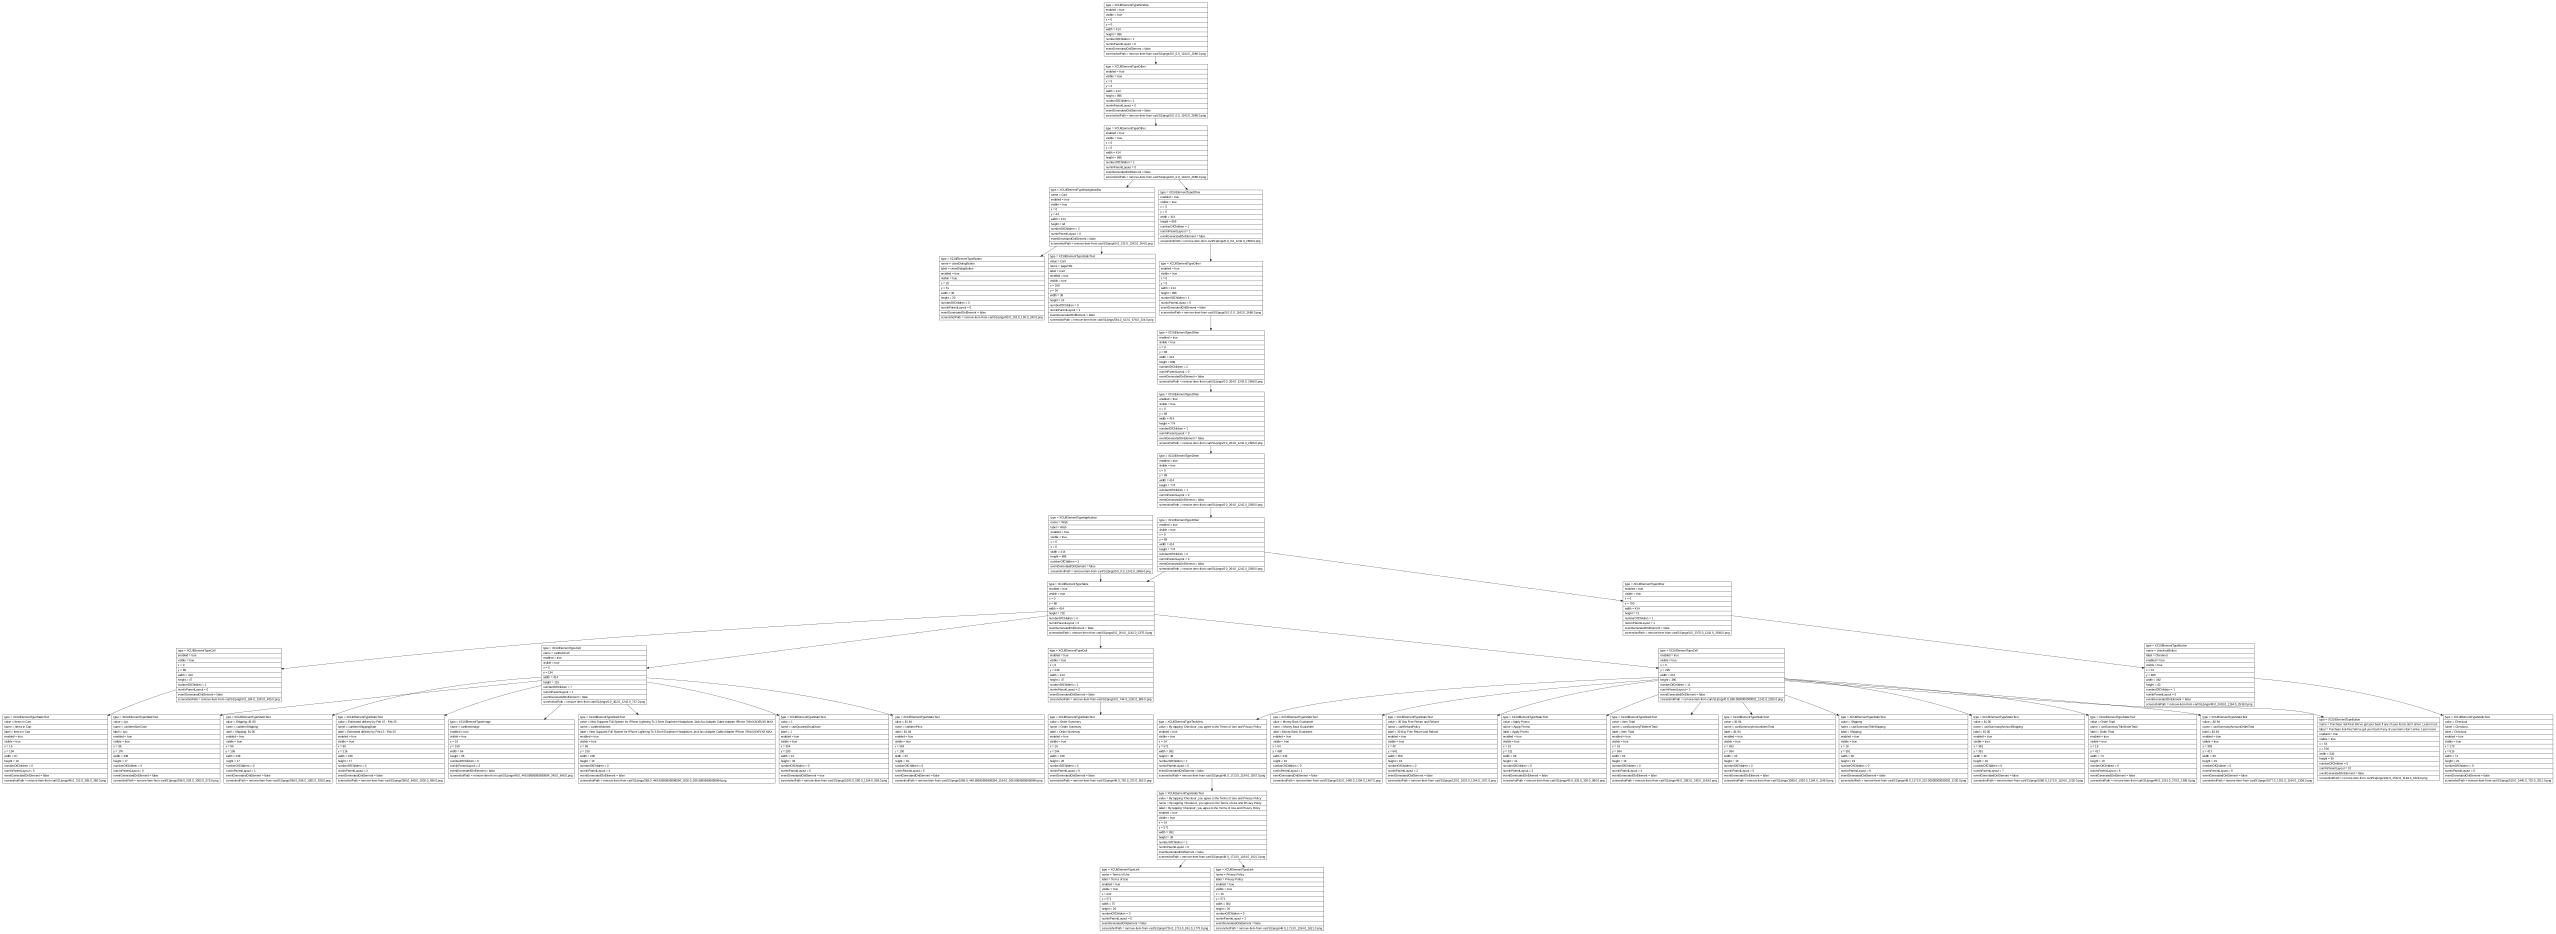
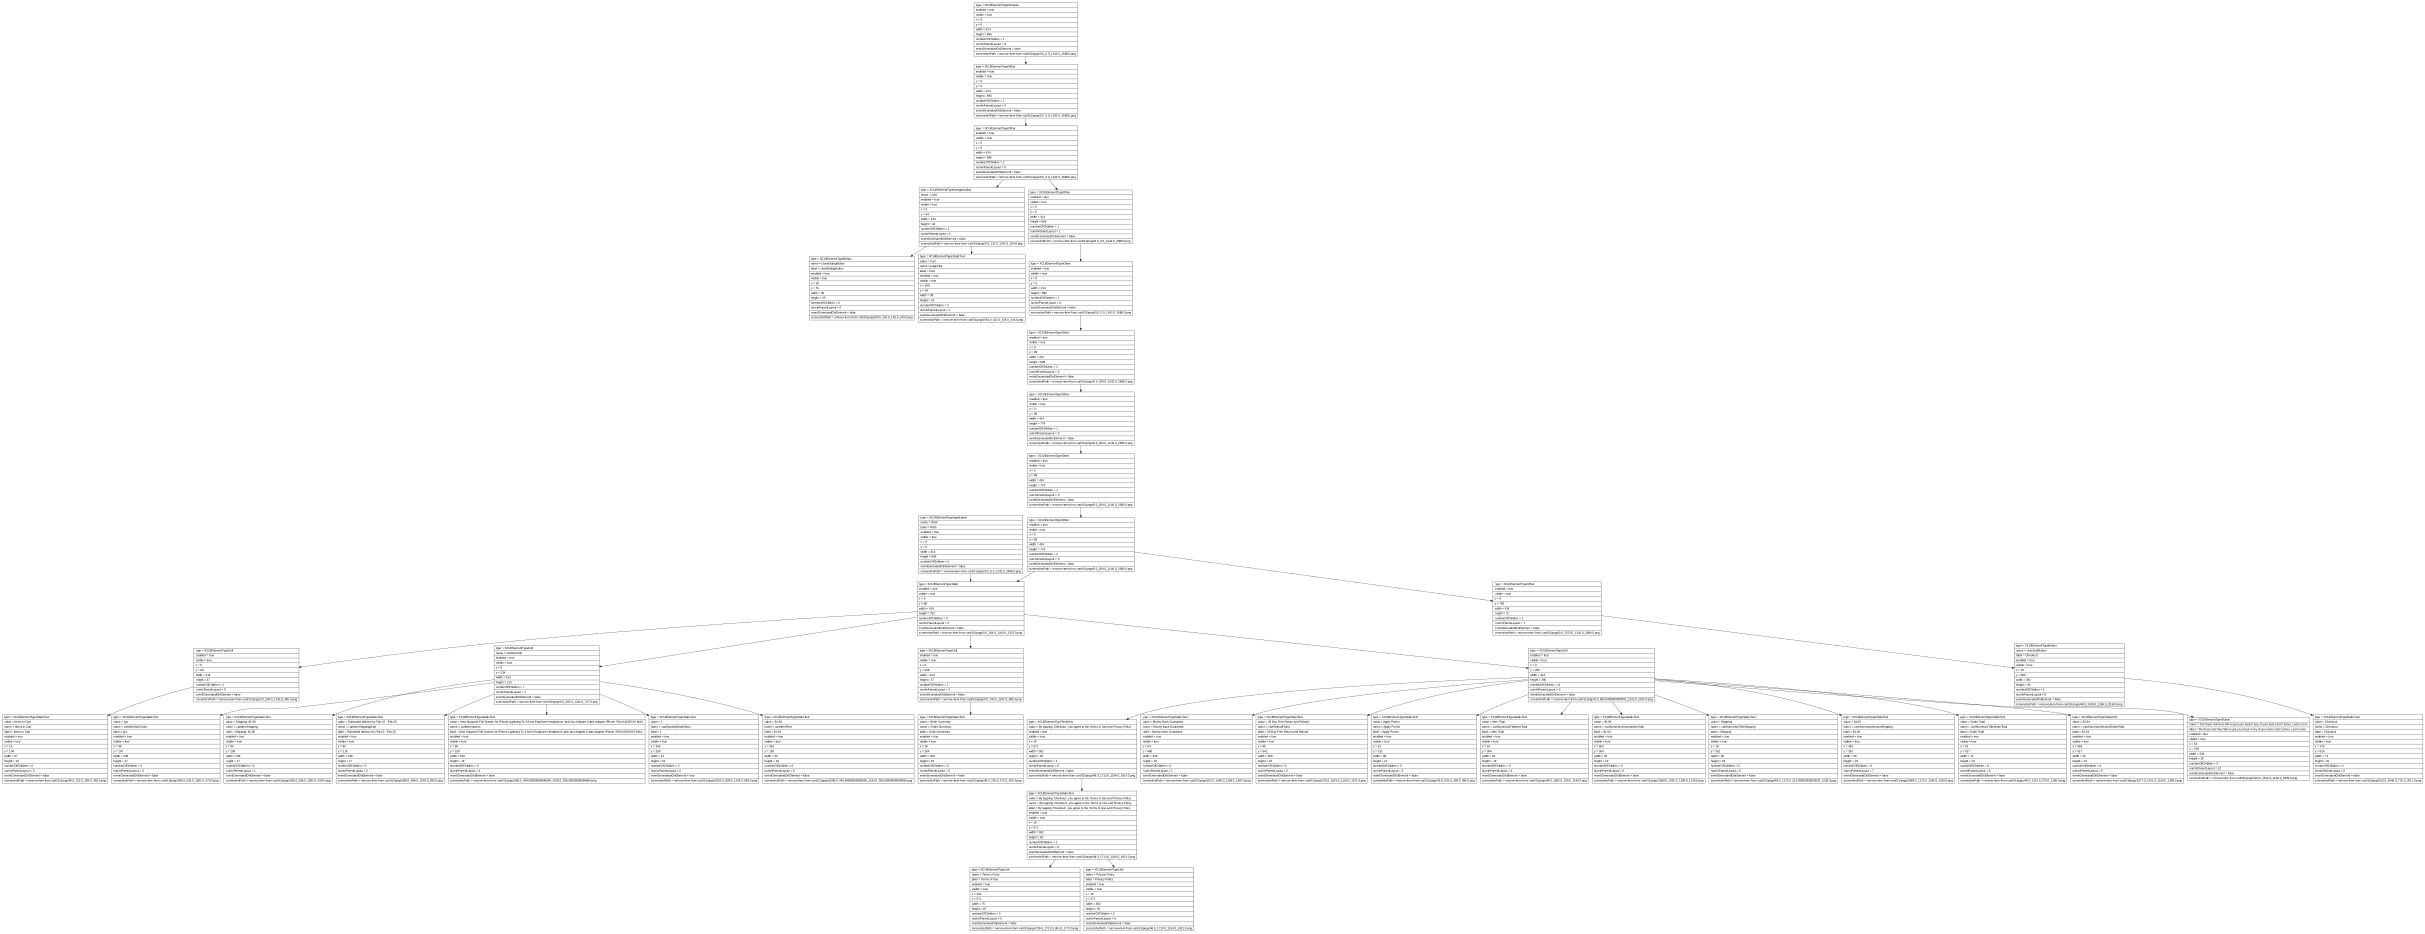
  digraph {
    node [fontname=Arial shape=record]
    n1 [label="{type = XCUIElementTypeApplication\l|name = Wish\l|label = Wish\l|enabled = true\l|visible = true\l|x = 0\l|y = 0\l|width = 414\l|height = 896\l|numberOfChildren = 2\l|eventGeneratedOnElement = false \l|screenshotPath = remove-item-from-cart/S1/pngs/0.0_0.0_1242.0_2688.0.png\l}"]
    n2 [label="{type = XCUIElementTypeTable\l|enabled = true\l|visible = true\l|x = 0\l|y = 88\l|width = 414\l|height = 702\l|numberOfChildren = 4\l|numInParentLayout = 0\l|eventGeneratedOnElement = false \l|screenshotPath = remove-item-from-cart/S1/pngs/0.0_264.0_1242.0_2370.0.png\l}"]
    n3 [label="{type = XCUIElementTypeWindow\l|enabled = true\l|visible = true\l|x = 0\l|y = 0\l|width = 414\l|height = 896\l|numberOfChildren = 1\l|numInParentLayout = 0\l|eventGeneratedOnElement = false \l|screenshotPath = remove-item-from-cart/S1/pngs/0.0_0.0_1242.0_2688.0.png\l}"]
    n4 [label="{type = XCUIElementTypeOther\l|enabled = true\l|visible = true\l|x = 0\l|y = 0\l|width = 414\l|height = 896\l|numberOfChildren = 1\l|numInParentLayout = 0\l|eventGeneratedOnElement = false \l|screenshotPath = remove-item-from-cart/S1/pngs/0.0_0.0_1242.0_2688.0.png\l}"]
    n5 [label="{type = XCUIElementTypeOther\l|enabled = true\l|visible = true\l|x = 0\l|y = 0\l|width = 414\l|height = 896\l|numberOfChildren = 2\l|numInParentLayout = 0\l|eventGeneratedOnElement = false \l|screenshotPath = remove-item-from-cart/S1/pngs/0.0_0.0_1242.0_2688.0.png\l}"]
    n6 [label="{type = XCUIElementTypeNavigationBar\l|name = Cart\l|enabled = true\l|visible = true\l|x = 0\l|y = 44\l|width = 414\l|height = 44\l|numberOfChildren = 2\l|numInParentLayout = 0\l|eventGeneratedOnElement = false \l|screenshotPath = remove-item-from-cart/S1/pngs/0.0_132.0_1242.0_264.0.png\l}"]
    n7 [label="{type = XCUIElementTypeOther\l|enabled = true\l|visible = true\l|x = 0\l|y = 0\l|width = 414\l|height = 896\l|numberOfChildren = 1\l|numInParentLayout = 1\l|eventGeneratedOnElement = false \l|screenshotPath = remove-item-from-cart/S1/pngs/0.0_0.0_1242.0_2688.0.png\l}"]
    n8 [label="{type = XCUIElementTypeButton\l|name = closeDialogButton\l|label = closeDialogButton\l|enabled = true\l|visible = true\l|x = 20\l|y = 51\l|width = 30\l|height = 30\l|numberOfChildren = 0\l|numInParentLayout = 0\l|eventGeneratedOnElement = false \l|screenshotPath = remove-item-from-cart/S1/pngs/60.0_153.0_150.0_243.0.png\l}"]
    n9 [label="{type = XCUIElementTypeStaticText\l|value = Cart\l|name = pageTitle\l|label = Cart\l|enabled = true\l|visible = true\l|x = 188\l|y = 54\l|width = 38\l|height = 24\l|numberOfChildren = 0\l|numInParentLayout = 1\l|eventGeneratedOnElement = false \l|screenshotPath = remove-item-from-cart/S1/pngs/564.0_162.0_678.0_234.0.png\l}"]
    n10 [label="{type = XCUIElementTypeOther\l|enabled = true\l|visible = true\l|x = 0\l|y = 0\l|width = 414\l|height = 896\l|numberOfChildren = 1\l|numInParentLayout = 0\l|eventGeneratedOnElement = false \l|screenshotPath = remove-item-from-cart/S1/pngs/0.0_0.0_1242.0_2688.0.png\l}"]
    n11 [label="{type = XCUIElementTypeOther\l|enabled = true\l|visible = true\l|x = 0\l|y = 88\l|width = 414\l|height = 808\l|numberOfChildren = 2\l|numInParentLayout = 0\l|eventGeneratedOnElement = false \l|screenshotPath = remove-item-from-cart/S1/pngs/0.0_264.0_1242.0_2688.0.png\l}"]
    n12 [label="{type = XCUIElementTypeOther\l|enabled = true\l|visible = true\l|x = 0\l|y = 88\l|width = 414\l|height = 774\l|numberOfChildren = 1\l|numInParentLayout = 0\l|eventGeneratedOnElement = false \l|screenshotPath = remove-item-from-cart/S1/pngs/0.0_264.0_1242.0_2586.0.png\l}"]
    n13 [label="{type = XCUIElementTypeOther\l|enabled = true\l|visible = true\l|x = 0\l|y = 88\l|width = 414\l|height = 774\l|numberOfChildren = 1\l|numInParentLayout = 0\l|eventGeneratedOnElement = false \l|screenshotPath = remove-item-from-cart/S1/pngs/0.0_264.0_1242.0_2586.0.png\l}"]
    n14 [label="{type = XCUIElementTypeOther\l|enabled = true\l|visible = true\l|x = 0\l|y = 88\l|width = 414\l|height = 774\l|numberOfChildren = 2\l|numInParentLayout = 0\l|eventGeneratedOnElement = false \l|screenshotPath = remove-item-from-cart/S1/pngs/0.0_264.0_1242.0_2586.0.png\l}"]
    n15 [label="{type = XCUIElementTypeOther\l|enabled = true\l|visible = true\l|x = 0\l|y = 790\l|width = 414\l|height = 72\l|numberOfChildren = 1\l|numInParentLayout = 1\l|eventGeneratedOnElement = false \l|screenshotPath = remove-item-from-cart/S1/pngs/0.0_2370.0_1242.0_2586.0.png\l}"]
    n16 [label="{type = XCUIElementTypeCell\l|enabled = true\l|visible = true\l|x = 0\l|y = 88\l|width = 414\l|height = 47\l|numberOfChildren = 1\l|numInParentLayout = 0\l|eventGeneratedOnElement = false \l|screenshotPath = remove-item-from-cart/S1/pngs/0.0_264.0_1242.0_405.0.png\l}"]
    n17 [label="{type = XCUIElementTypeCell\l|name = cartItemCell\l|enabled = true\l|visible = true\l|x = 0\l|y = 134\l|width = 414\l|height = 115\l|numberOfChildren = 7\l|numInParentLayout = 1\l|eventGeneratedOnElement = false \l|screenshotPath = remove-item-from-cart/S1/pngs/0.0_402.0_1242.0_747.0.png\l}"]
    n18 [label="{type = XCUIElementTypeCell\l|enabled = true\l|visible = true\l|x = 0\l|y = 248\l|width = 414\l|height = 47\l|numberOfChildren = 1\l|numInParentLayout = 2\l|eventGeneratedOnElement = false \l|screenshotPath = remove-item-from-cart/S1/pngs/0.0_744.0_1242.0_885.0.png\l}"]
    n19 [label="{type = XCUIElementTypeCell\l|enabled = true\l|visible = true\l|x = 0\l|y = 295\l|width = 414\l|height = 380\l|numberOfChildren = 11\l|numInParentLayout = 3\l|eventGeneratedOnElement = false \l|screenshotPath = remove-item-from-cart/S1/pngs/0.0_885.0000000000001_1242.0_2025.0.png\l}"]
    n20 [label="{type = XCUIElementTypeButton\l|name = checkoutButton\l|label = Checkout\l|enabled = true\l|visible = true\l|x = 16\l|y = 806\l|width = 382\l|height = 40\l|numberOfChildren = 1\l|numInParentLayout = 0\l|eventGeneratedOnElement = false \l|screenshotPath = remove-item-from-cart/S1/pngs/48.0_2418.0_1194.0_2538.0.png\l}"]
    n21 [label="{type = XCUIElementTypeStaticText\l|value = Items in Cart\l|name = Items in Cart\l|label = Items in Cart\l|enabled = true\l|visible = true\l|x = 16\l|y = 104\l|width = 87\l|height = 19\l|numberOfChildren = 0\l|numInParentLayout = 0\l|eventGeneratedOnElement = false \l|screenshotPath = remove-item-from-cart/S1/pngs/48.0_312.0_309.0_369.0.png\l}"]
    n22 [label="{type = XCUIElementTypeStaticText\l|value = 1pc\l|name = cartItemSizeColor\l|label = 1pc\l|enabled = true\l|visible = true\l|x = 96\l|y = 176\l|width = 238\l|height = 17\l|numberOfChildren = 0\l|numInParentLayout = 0\l|eventGeneratedOnElement = false \l|screenshotPath = remove-item-from-cart/S1/pngs/288.0_528.0_1002.0_579.0.png\l}"]
    n23 [label="{type = XCUIElementTypeStaticText\l|value = Shipping:  $1.00\l|name = cartItemShipping\l|label = Shipping:  $1.00\l|enabled = true\l|visible = true\l|x = 96\l|y = 196\l|width = 238\l|height = 17\l|numberOfChildren = 0\l|numInParentLayout = 1\l|eventGeneratedOnElement = false \l|screenshotPath = remove-item-from-cart/S1/pngs/288.0_588.0_1002.0_639.0.png\l}"]
    n24 [label="{type = XCUIElementTypeStaticText\l|value = Estimated delivery by Feb 15 - Feb 25\l|name = cartItemShippingDate\l|label = Estimated delivery by Feb 15 - Feb 25\l|enabled = true\l|visible = true\l|x = 96\l|y = 216\l|width = 238\l|height = 17\l|numberOfChildren = 0\l|numInParentLayout = 2\l|eventGeneratedOnElement = false \l|screenshotPath = remove-item-from-cart/S1/pngs/288.0_648.0_1002.0_699.0.png\l}"]
-   n25 [label="{type = XCUIElementTypeImage\l|name = cartItemImage\l|enabled = true\l|visible = true\l|x = 16\l|y = 150\l|width = 64\l|height = 66\l|numberOfChildren = 0\l|numInParentLayout = 3\l|eventGeneratedOnElement = false \l|screenshotPath = remove-item-from-cart/S1/pngs/48.0_449.99999999999994_240.0_648.0.png\l}"]
    n26 [label="{type = XCUIElementTypeStaticText\l|value =  New Supports Full System for IPhone Lightning To 3.5mm Earphone Headphone Jack Aux Adapter Cable Adapter IPhone 7/8/x/XS/XR/XS MAX\l|name = cartItemNames\l|label =  New Supports Full System for IPhone Lightning To 3.5mm Earphone Headphone Jack Aux Adapter Cable Adapter IPhone 7/8/x/XS/XR/XS MAX\l|enabled = true\l|visible = true\l|x = 96\l|y = 150\l|width = 238\l|height = 19\l|numberOfChildren = 0\l|numInParentLayout = 4\l|eventGeneratedOnElement = false \l|screenshotPath = remove-item-from-cart/S1/pngs/288.0_449.99999999999994_1002.0_506.99999999999994.png\l}"]
    n27 [label="{type = XCUIElementTypeStaticText\l|value = 1\l|name = cartQuantityDropDown\l|label = 1\l|enabled = true\l|visible = true\l|x = 354\l|y = 200\l|width = 14\l|height = 33\l|numberOfChildren = 0\l|numInParentLayout = 5\l|eventGeneratedOnElement = true \l|screenshotPath = remove-item-from-cart/S1/pngs/1062.0_600.0_1104.0_699.0.png\l}"]
    n28 [label="{type = XCUIElementTypeStaticText\l|value = $1.94\l|name = cartItemPrice\l|label = $1.94\l|enabled = true\l|visible = true\l|x = 363\l|y = 150\l|width = 35\l|height = 19\l|numberOfChildren = 0\l|numInParentLayout = 6\l|eventGeneratedOnElement = false \l|screenshotPath = remove-item-from-cart/S1/pngs/1089.0_449.99999999999994_1194.0_506.99999999999994.png\l}"]
    n29 [label="{type = XCUIElementTypeStaticText\l|value = Order Summary\l|name = Order Summary\l|label = Order Summary\l|enabled = true\l|visible = true\l|x = 16\l|y = 264\l|width = 108\l|height = 20\l|numberOfChildren = 0\l|numInParentLayout = 0\l|eventGeneratedOnElement = false \l|screenshotPath = remove-item-from-cart/S1/pngs/48.0_792.0_372.0_852.0.png\l}"]
    n30 [label="{type = XCUIElementTypeTextView\l|value = By tapping 'Checkout', you agree to the Terms of Use and Privacy Policy\l|enabled = true\l|visible = true\l|x = 16\l|y = 571\l|width = 382\l|height = 48\l|numberOfChildren = 1\l|numInParentLayout = 0\l|eventGeneratedOnElement = false \l|screenshotPath = remove-item-from-cart/S1/pngs/48.0_1713.0_1194.0_1857.0.png\l}"]
    n31 [label="{type = XCUIElementTypeStaticText\l|value = Money Back Guarantee\l|name = Money Back Guarantee\l|label = Money Back Guarantee\l|enabled = true\l|visible = true\l|x = 64\l|y = 480\l|width = 334\l|height = 19\l|numberOfChildren = 0\l|numInParentLayout = 1\l|eventGeneratedOnElement = false \l|screenshotPath = remove-item-from-cart/S1/pngs/192.0_1440.0_1194.0_1497.0.png\l}"]
    n32 [label="{type = XCUIElementTypeStaticText\l|value = 30 Day Free Return and Refund\l|name = cartRefundPolicy\l|label = 30 Day Free Return and Refund\l|enabled = true\l|visible = true\l|x = 40\l|y = 641\l|width = 358\l|height = 16\l|numberOfChildren = 0\l|numInParentLayout = 2\l|eventGeneratedOnElement = false \l|screenshotPath = remove-item-from-cart/S1/pngs/120.0_1923.0_1194.0_1971.0.png\l}"]
    n33 [label="{type = XCUIElementTypeStaticText\l|value = Apply Promo\l|name = Apply Promo\l|label = Apply Promo\l|enabled = true\l|visible = true\l|x = 15\l|y = 311\l|width = 98\l|height = 21\l|numberOfChildren = 0\l|numInParentLayout = 3\l|eventGeneratedOnElement = false \l|screenshotPath = remove-item-from-cart/S1/pngs/45.0_933.0_339.0_996.0.png\l}"]
    n34 [label="{type = XCUIElementTypeStaticText\l|value = Item Total\l|name = cartSummaryTitleItemTotal\l|label = Item Total\l|enabled = true\l|visible = true\l|x = 16\l|y = 364\l|width = 64\l|height = 19\l|numberOfChildren = 0\l|numInParentLayout = 4\l|eventGeneratedOnElement = false \l|screenshotPath = remove-item-from-cart/S1/pngs/48.0_1092.0_240.0_1149.0.png\l}"]
    n35 [label="{type = XCUIElementTypeStaticText\l|value = $1.94\l|name = cartSummaryAmountItemTotal\l|label = $1.94\l|enabled = true\l|visible = true\l|x = 363\l|y = 364\l|width = 35\l|height = 19\l|numberOfChildren = 0\l|numInParentLayout = 5\l|eventGeneratedOnElement = false \l|screenshotPath = remove-item-from-cart/S1/pngs/1089.0_1092.0_1194.0_1149.0.png\l}"]
    n36 [label="{type = XCUIElementTypeStaticText\l|value = Shipping\l|name = cartSummaryTitleShipping\l|label = Shipping\l|enabled = true\l|visible = true\l|x = 16\l|y = 391\l|width = 58\l|height = 19\l|numberOfChildren = 0\l|numInParentLayout = 6\l|eventGeneratedOnElement = false \l|screenshotPath = remove-item-from-cart/S1/pngs/48.0_1173.0_222.00000000000003_1230.0.png\l}"]
    n37 [label="{type = XCUIElementTypeStaticText\l|value = $1.00\l|name = cartSummaryAmountShipping\l|label = $1.00\l|enabled = true\l|visible = true\l|x = 362\l|y = 391\l|width = 36\l|height = 19\l|numberOfChildren = 0\l|numInParentLayout = 7\l|eventGeneratedOnElement = false \l|screenshotPath = remove-item-from-cart/S1/pngs/1086.0_1173.0_1194.0_1230.0.png\l}"]
    n38 [label="{type = XCUIElementTypeStaticText\l|value = Order Total\l|name = cartSummaryTitleOrderTotal\l|label = Order Total\l|enabled = true\l|visible = true\l|x = 16\l|y = 417\l|width = 74\l|height = 19\l|numberOfChildren = 0\l|numInParentLayout = 8\l|eventGeneratedOnElement = false \l|screenshotPath = remove-item-from-cart/S1/pngs/48.0_1251.0_270.0_1308.0.png\l}"]
    n39 [label="{type = XCUIElementTypeStaticText\l|value = $2.94\l|name = cartSummaryAmountOrderTotal\l|label = $2.94\l|enabled = true\l|visible = true\l|x = 359\l|y = 417\l|width = 39\l|height = 19\l|numberOfChildren = 0\l|numInParentLayout = 9\l|eventGeneratedOnElement = false \l|screenshotPath = remove-item-from-cart/S1/pngs/1077.0_1251.0_1194.0_1308.0.png\l}"]
    n40 [label="{type = XCUIElementTypeButton\l|name = Purchase risk-free! We’ve got your back if any of your items don’t arrive. Learn more\l|label = Purchase risk-free! We’ve got your back if any of your items don’t arrive. Learn more\l|enabled = true\l|visible = true\l|x = 64\l|y = 504\l|width = 334\l|height = 39\l|numberOfChildren = 0\l|numInParentLayout = 10\l|eventGeneratedOnElement = false \l|screenshotPath = remove-item-from-cart/S1/pngs/192.0_1512.0_1194.0_1629.0.png\l}"]
    n41 [label="{type = XCUIElementTypeStaticText\l|value = Checkout\l|name = Checkout\l|label = Checkout\l|enabled = true\l|visible = true\l|x = 170\l|y = 815\l|width = 74\l|height = 22\l|numberOfChildren = 0\l|numInParentLayout = 0\l|eventGeneratedOnElement = false \l|screenshotPath = remove-item-from-cart/S1/pngs/510.0_2445.0_732.0_2511.0.png\l}"]
    n42 [label="{type = XCUIElementTypeStaticText\l|value = By tapping 'Checkout', you agree to the Terms of Use and Privacy Policy\l|name = By tapping 'Checkout', you agree to the Terms of Use and Privacy Policy\l|label = By tapping 'Checkout', you agree to the Terms of Use and Privacy Policy\l|enabled = true\l|visible = true\l|x = 16\l|y = 571\l|width = 382\l|height = 36\l|numberOfChildren = 2\l|numInParentLayout = 0\l|eventGeneratedOnElement = false \l|screenshotPath = remove-item-from-cart/S1/pngs/48.0_1713.0_1194.0_1821.0.png\l}"]
    n43 [label="{type = XCUIElementTypeLink\l|name = Terms of Use\l|label = Terms of Use\l|enabled = true\l|visible = true\l|x = 242\l|y = 571\l|width = 75\l|height = 20\l|numberOfChildren = 0\l|numInParentLayout = 0\l|eventGeneratedOnElement = false \l|screenshotPath = remove-item-from-cart/S1/pngs/726.0_1713.0_951.0_1773.0.png\l}"]
    n44 [label="{type = XCUIElementTypeLink\l|name = Privacy Policy\l|label = Privacy Policy\l|enabled = true\l|visible = true\l|x = 16\l|y = 571\l|width = 382\l|height = 36\l|numberOfChildren = 0\l|numInParentLayout = 1\l|eventGeneratedOnElement = false \l|screenshotPath = remove-item-from-cart/S1/pngs/48.0_1713.0_1194.0_1821.0.png\l}"]
    n1 -> n2
    n2 -> n16
    n2 -> n17
    n2 -> n18
    n2 -> n19
    n3 -> n4
    n4 -> n5
    n5 -> n6
    n5 -> n7
    n6 -> n8
    n6 -> n9
    n7 -> n10
    n10 -> n11
    n11 -> n12
    n12 -> n13
    n13 -> n14
    n14 -> n2
    n14 -> n15
    n15 -> n20
    n16 -> n21
    n17 -> n22
    n17 -> n23
    n17 -> n24
-   n17 -> n25
    n17 -> n26
    n17 -> n27
    n17 -> n28
    n18 -> n29
    n19 -> n30
    n19 -> n31
    n19 -> n32
    n19 -> n33
    n19 -> n34
    n19 -> n35
    n19 -> n36
    n19 -> n37
    n19 -> n38
    n19 -> n39
    n19 -> n40
    n20 -> n41
    n30 -> n42
    n42 -> n43
    n42 -> n44
  }
